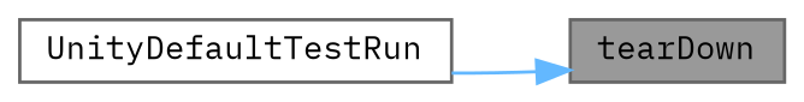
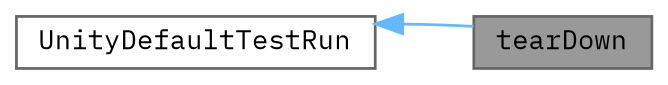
  digraph {
    rankdir=RL
    fontname="IBM Plex Mono"
    node [fontname="IBM Plex Mono" fontsize=10 shape=box style=filled]
    n1 [color=gray40 fillcolor=grey60 fontcolor=black height=0.2 label=tearDown width=0.4]
    n2 [color=grey40 fillcolor=white height=0.2 label=UnityDefaultTestRun width=0.4]
-   n1 -> n2 [color=steelblue1 dir=back fontname="IBM Plex Mono" fontsize=10 labelfontname=Helvetica labelfontsize=10 style=solid]
+   n2 -> n1 [color=steelblue1 dir=back fontname="IBM Plex Mono" fontsize=10 labelfontname=Helvetica labelfontsize=10 style=solid]
  }
